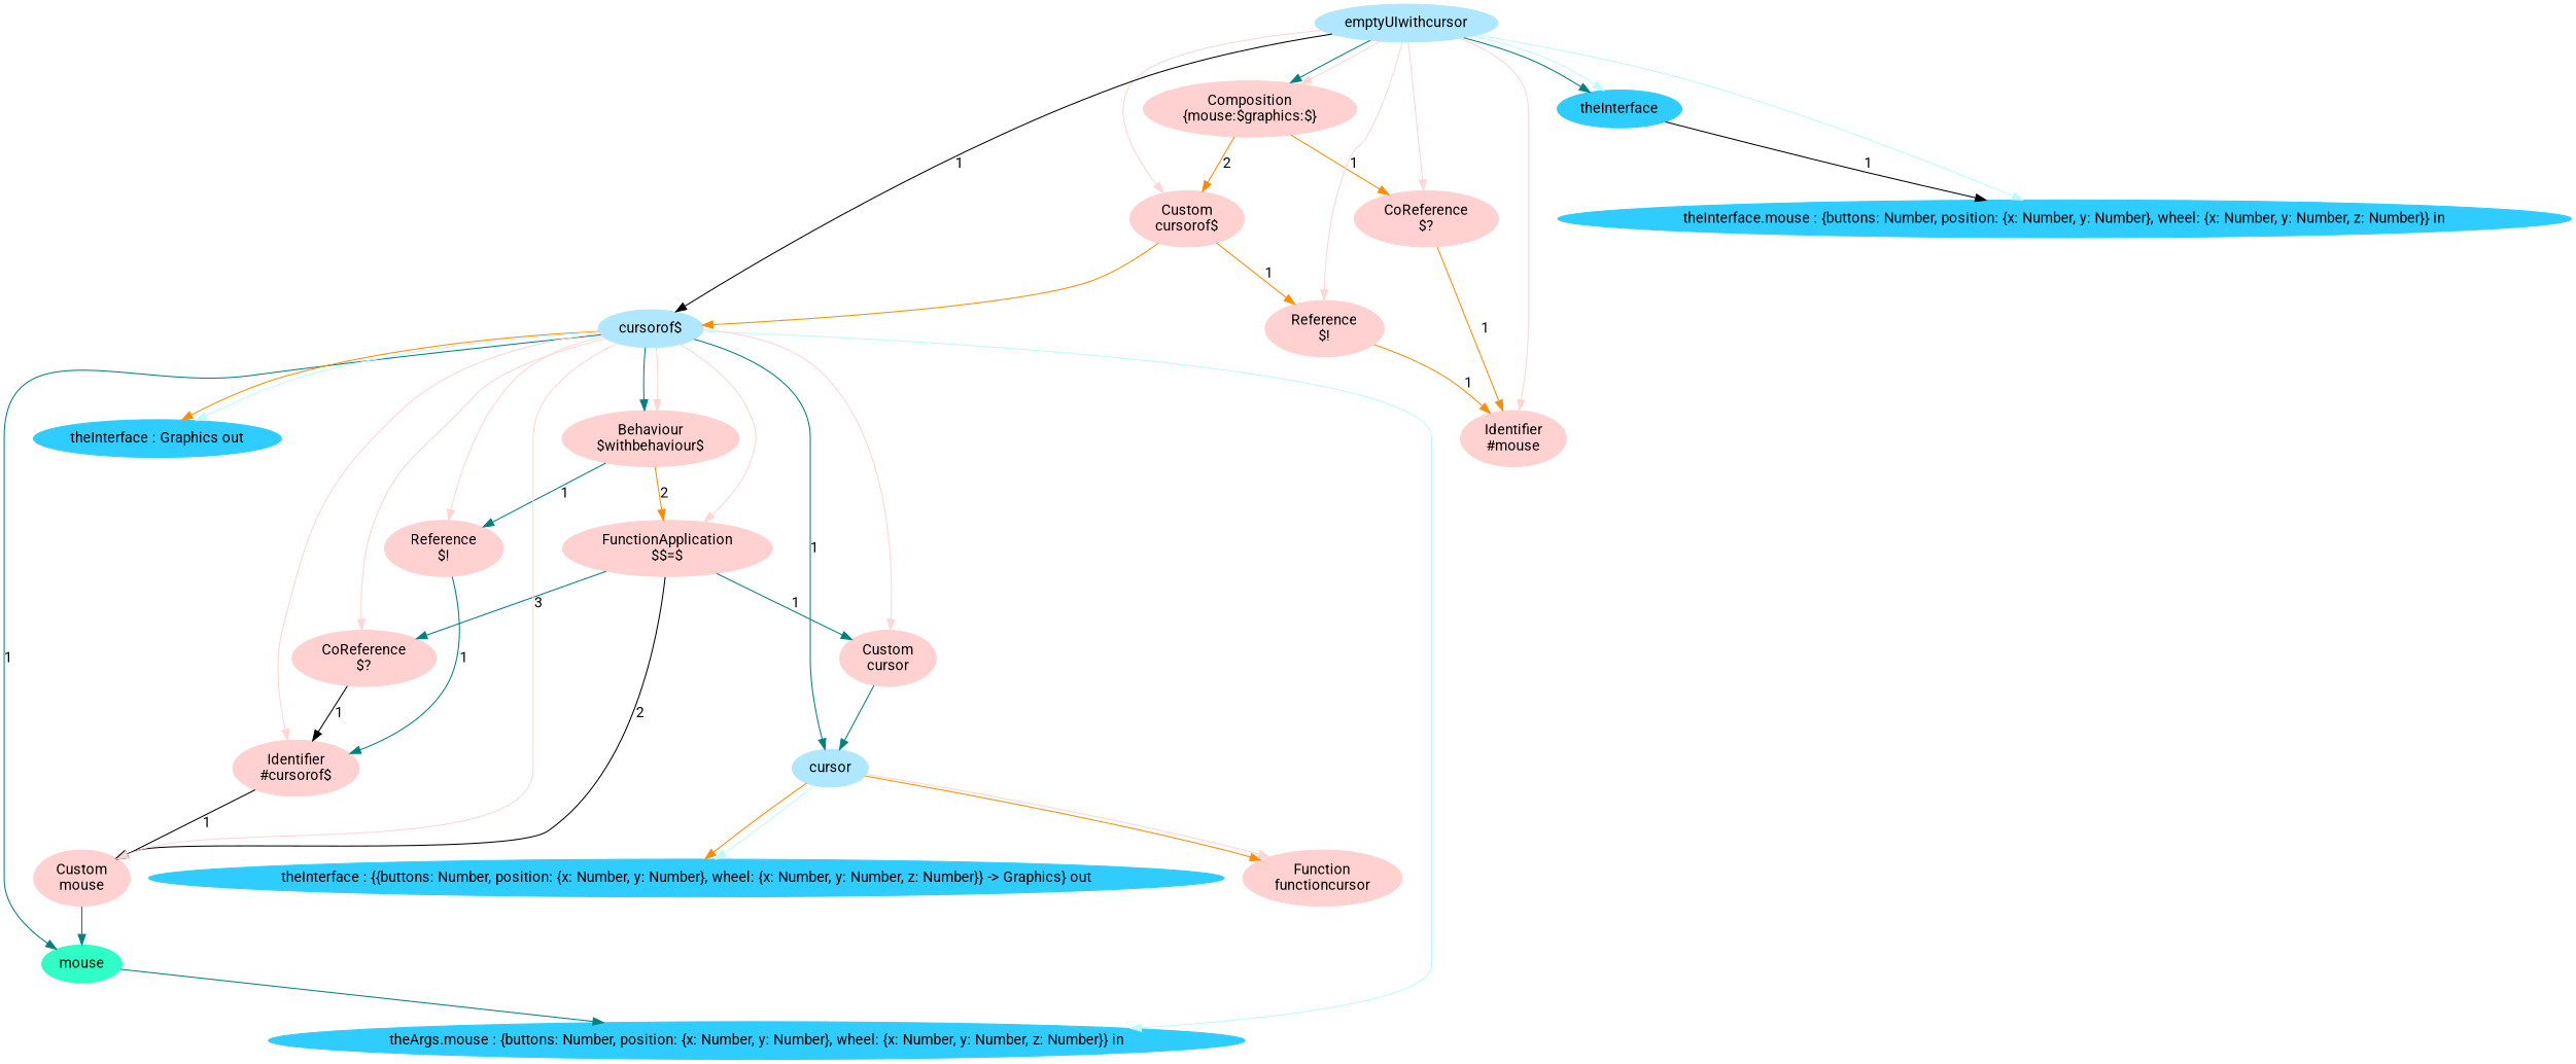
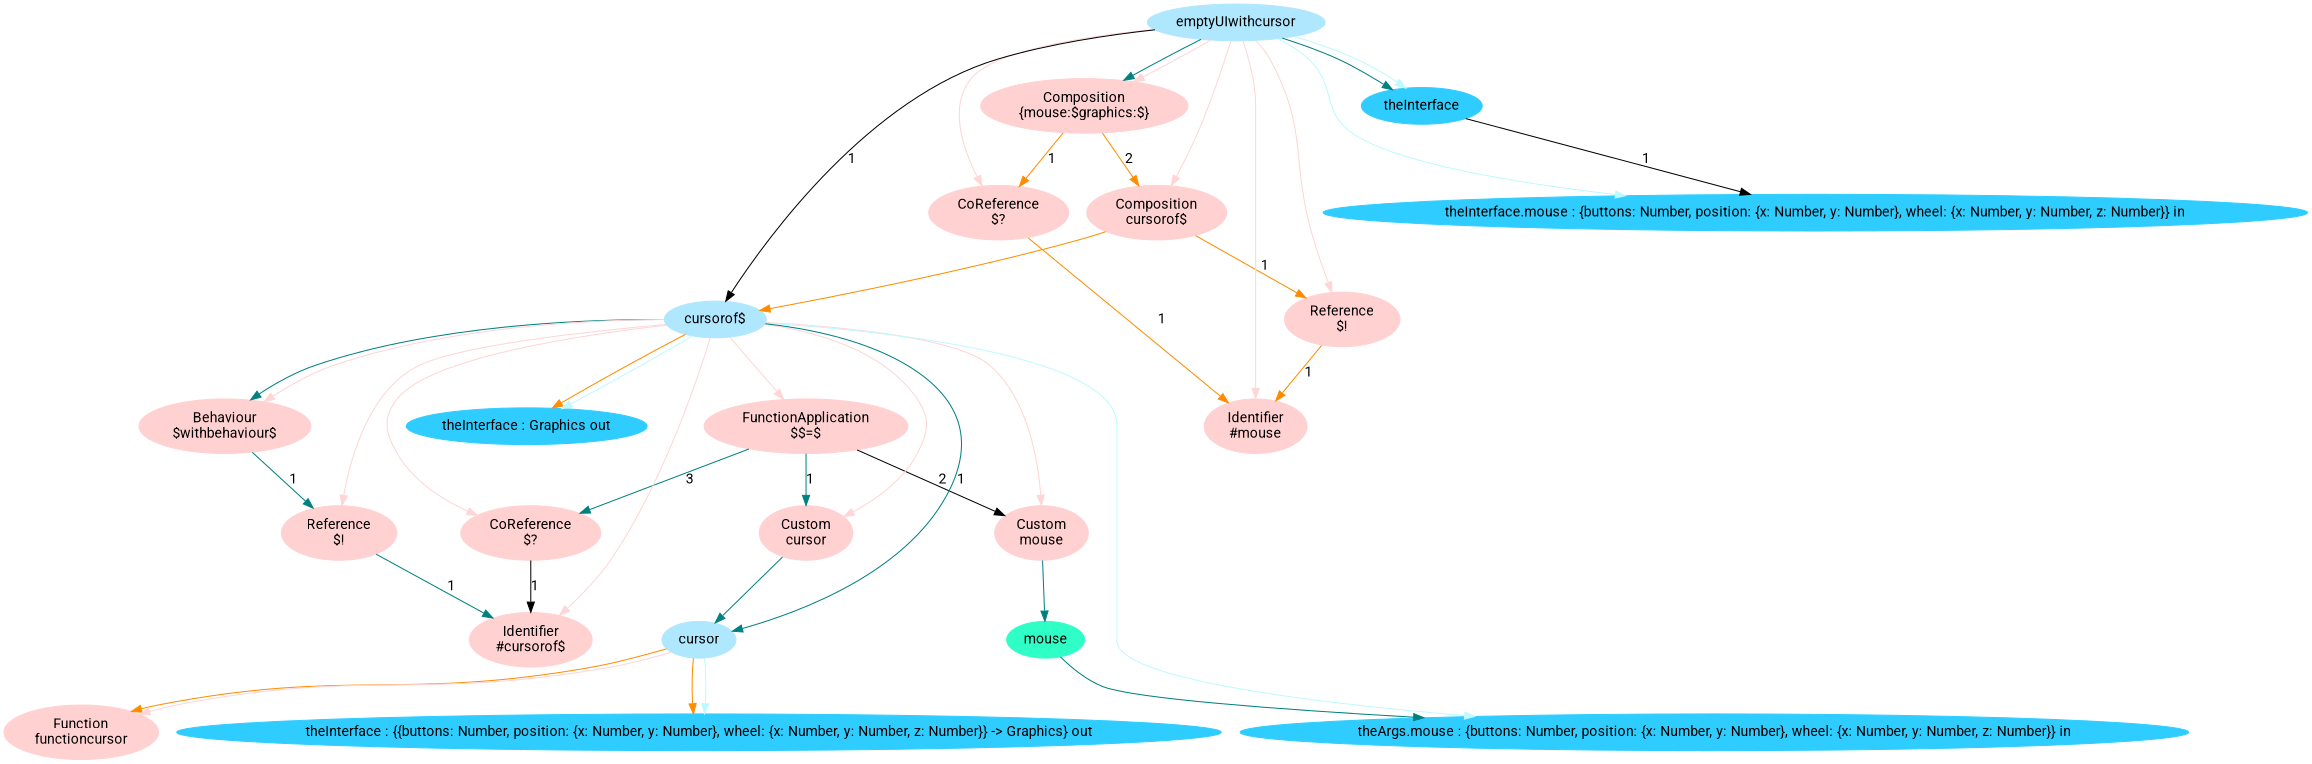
  digraph {
    fontname=Roboto
    node [color="#ffd1d1" fontname=Roboto shape=ellipse style=filled]
    edge [arrowHead=normal arrowsize=1 color="#ffd5d5" dir=forward fontname=Roboto]
    n1 [label="Function\nfunctioncursor"]
    n2 [label="Custom\nmouse"]
    n3 [color="#2fffc7" label=mouse]
    n4 [color="#2fcdff" label="theArgs.mouse : {buttons: Number, position: {x: Number, y: Number}, wheel: {x: Number, y: Number, z: Number}} in"]
    n5 [label="Identifier\n#cursorof$"]
    n6 [label="Reference\n$!"]
    n7 [label="Custom\ncursor"]
    n8 [color="#afe7ff" label=cursor]
    n9 [color="#2fcdff" label="theInterface : {{buttons: Number, position: {x: Number, y: Number}, wheel: {x: Number, y: Number, z: Number}} -> Graphics} out"]
    n10 [label="CoReference\n$?"]
    n11 [label="FunctionApplication\n$$=$"]
    n12 [label="Behaviour\n$withbehaviour$"]
    n13 [label="Identifier\n#mouse"]
    n14 [label="CoReference\n$?"]
    n15 [label="Reference\n$!"]
-   n16 [label="Custom\ncursorof$"]
+   n16 [label="Composition\ncursorof$"]
    n17 [color="#afe7ff" label="cursorof$"]
    n18 [color="#2fcdff" label="theInterface : Graphics out"]
    n19 [label="Composition\n{mouse:$graphics:$}"]
    n20 [color="#afe7ff" label=emptyUIwithcursor]
    n21 [color="#2fcdff" label=theInterface]
    n22 [color="#2fcdff" label="theInterface.mouse : {buttons: Number, position: {x: Number, y: Number}, wheel: {x: Number, y: Number, z: Number}} in"]
    n2 -> n3 [color=teal]
    n3 -> n4 [color=teal]
-   n5 -> n2 [color=black label=1]
    n6 -> n5 [color=teal label=1]
    n7 -> n8 [color=teal]
    n8 -> n1 [color=darkorange]
    n8 -> n1
    n8 -> n9 [color=darkorange]
    n8 -> n9 [color="#bef9ff"]
    n10 -> n5 [color=black label=1]
    n11 -> n2 [color=black label=2]
    n11 -> n7 [color=teal label=1]
    n11 -> n10 [color=teal label=3]
    n12 -> n6 [color=teal label=1]
-   n12 -> n11 [color=darkorange label=2]
    n14 -> n13 [color=darkorange label=1]
    n15 -> n13 [color=darkorange label=1]
    n16 -> n15 [color=darkorange label=1]
    n16 -> n17 [color=darkorange]
    n17 -> n2
-   n17 -> n3 [color=teal label=1]
    n17 -> n4 [color="#bef9ff"]
    n17 -> n5
    n17 -> n6
    n17 -> n7
    n17 -> n8 [color=teal label=1]
    n17 -> n10
    n17 -> n11
    n17 -> n12 [color=teal]
    n17 -> n12
    n17 -> n18 [color=darkorange]
    n17 -> n18 [color="#bef9ff"]
    n19 -> n14 [color=darkorange label=1]
    n19 -> n16 [color=darkorange label=2]
    n20 -> n13
    n20 -> n14
    n20 -> n15
    n20 -> n16
    n20 -> n17 [color=black label=1]
    n20 -> n19 [color=teal]
    n20 -> n19
    n20 -> n21 [color=teal]
    n20 -> n21 [color="#bef9ff"]
    n20 -> n22 [color="#bef9ff"]
    n21 -> n22 [color=black label=1]
  }
